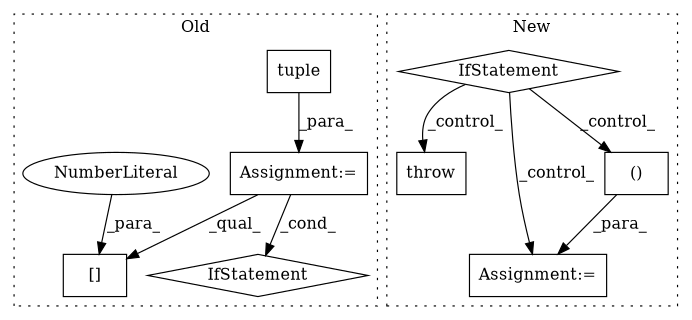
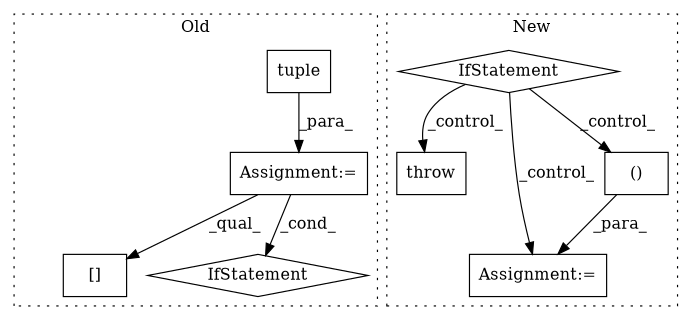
  digraph {
    node [a=7 l=1 shape=box]
    n1 [a=32 l="6,1" label=tuple s="46019,46033"]
    n2 [label="Assignment:=" s=46018]
    n3 [a=2 l="14,1" label="[]" s="46270,46285"]
-   n4 [a=34 label=NumberLiteral s=46284 shape=ellipse]
    n5 [a=25 l="4,2" label=IfStatement s="46262,46292" shape=diamond]
    n6 [a=53 l=6 label=throw s=34280]
    n7 [a=25 l="4,2" label=IfStatement s="33795,33826" shape=diamond]
    n8 [l=8 label="Assignment:=" s=34184]
    n9 [a=106 l=65 label="()" s=34192]
    subgraph cluster_1 {
      label=Old
      style=dotted
      n1
      n2
      n3
-     n4
      n5
    }
    subgraph cluster_2 {
      label=New
      style=dotted
      n6
      n7
      n8
      n9
    }
    n1 -> n2 [label=_para_]
    n2 -> n3 [label=_qual_]
    n2 -> n5 [label=_cond_]
-   n4 -> n3 [label=_para_]
    n7 -> n6 [label=_control_]
    n7 -> n8 [label=_control_]
    n7 -> n9 [label=_control_]
    n9 -> n8 [label=_para_]
  }
